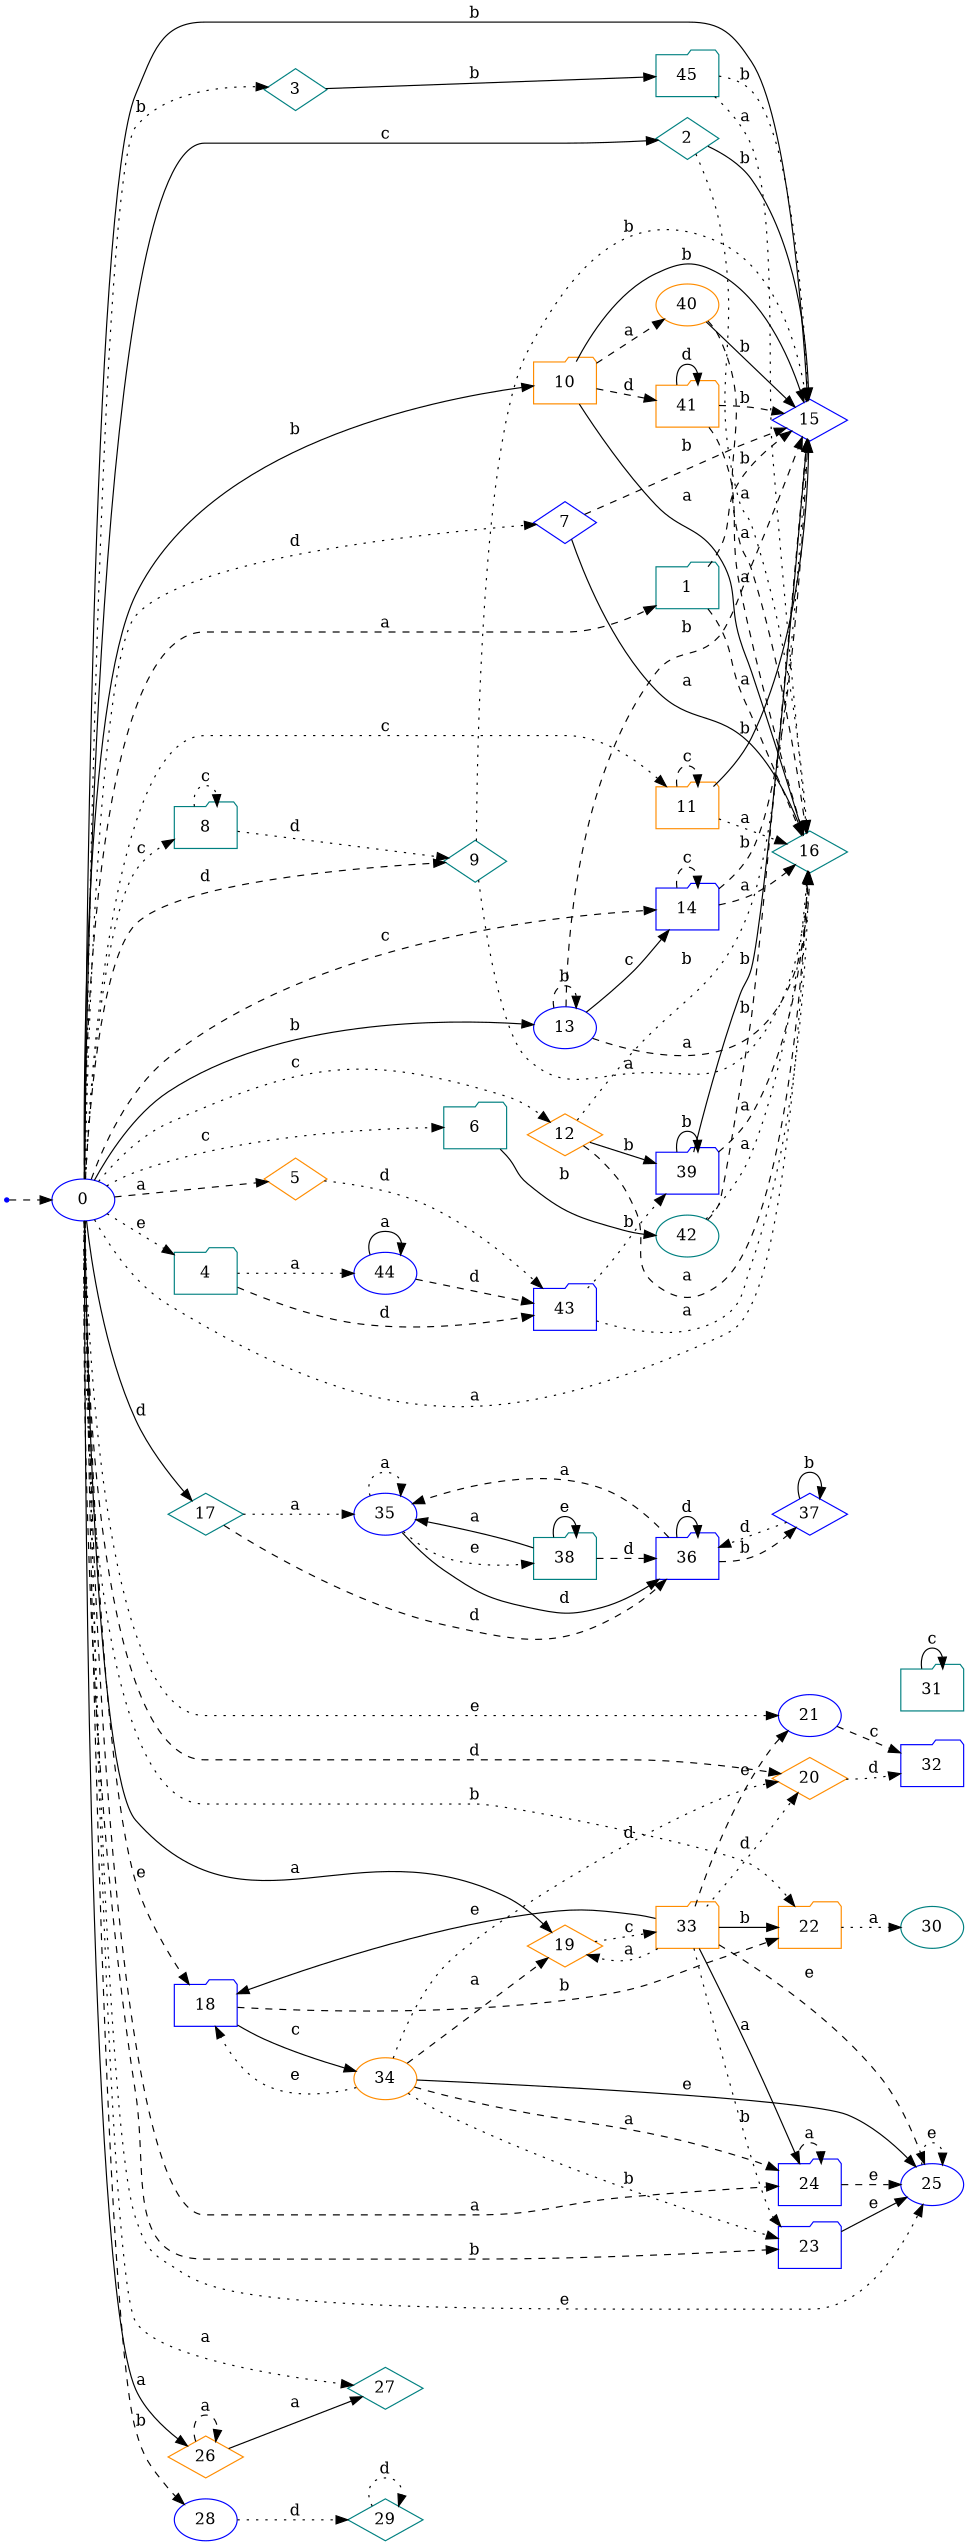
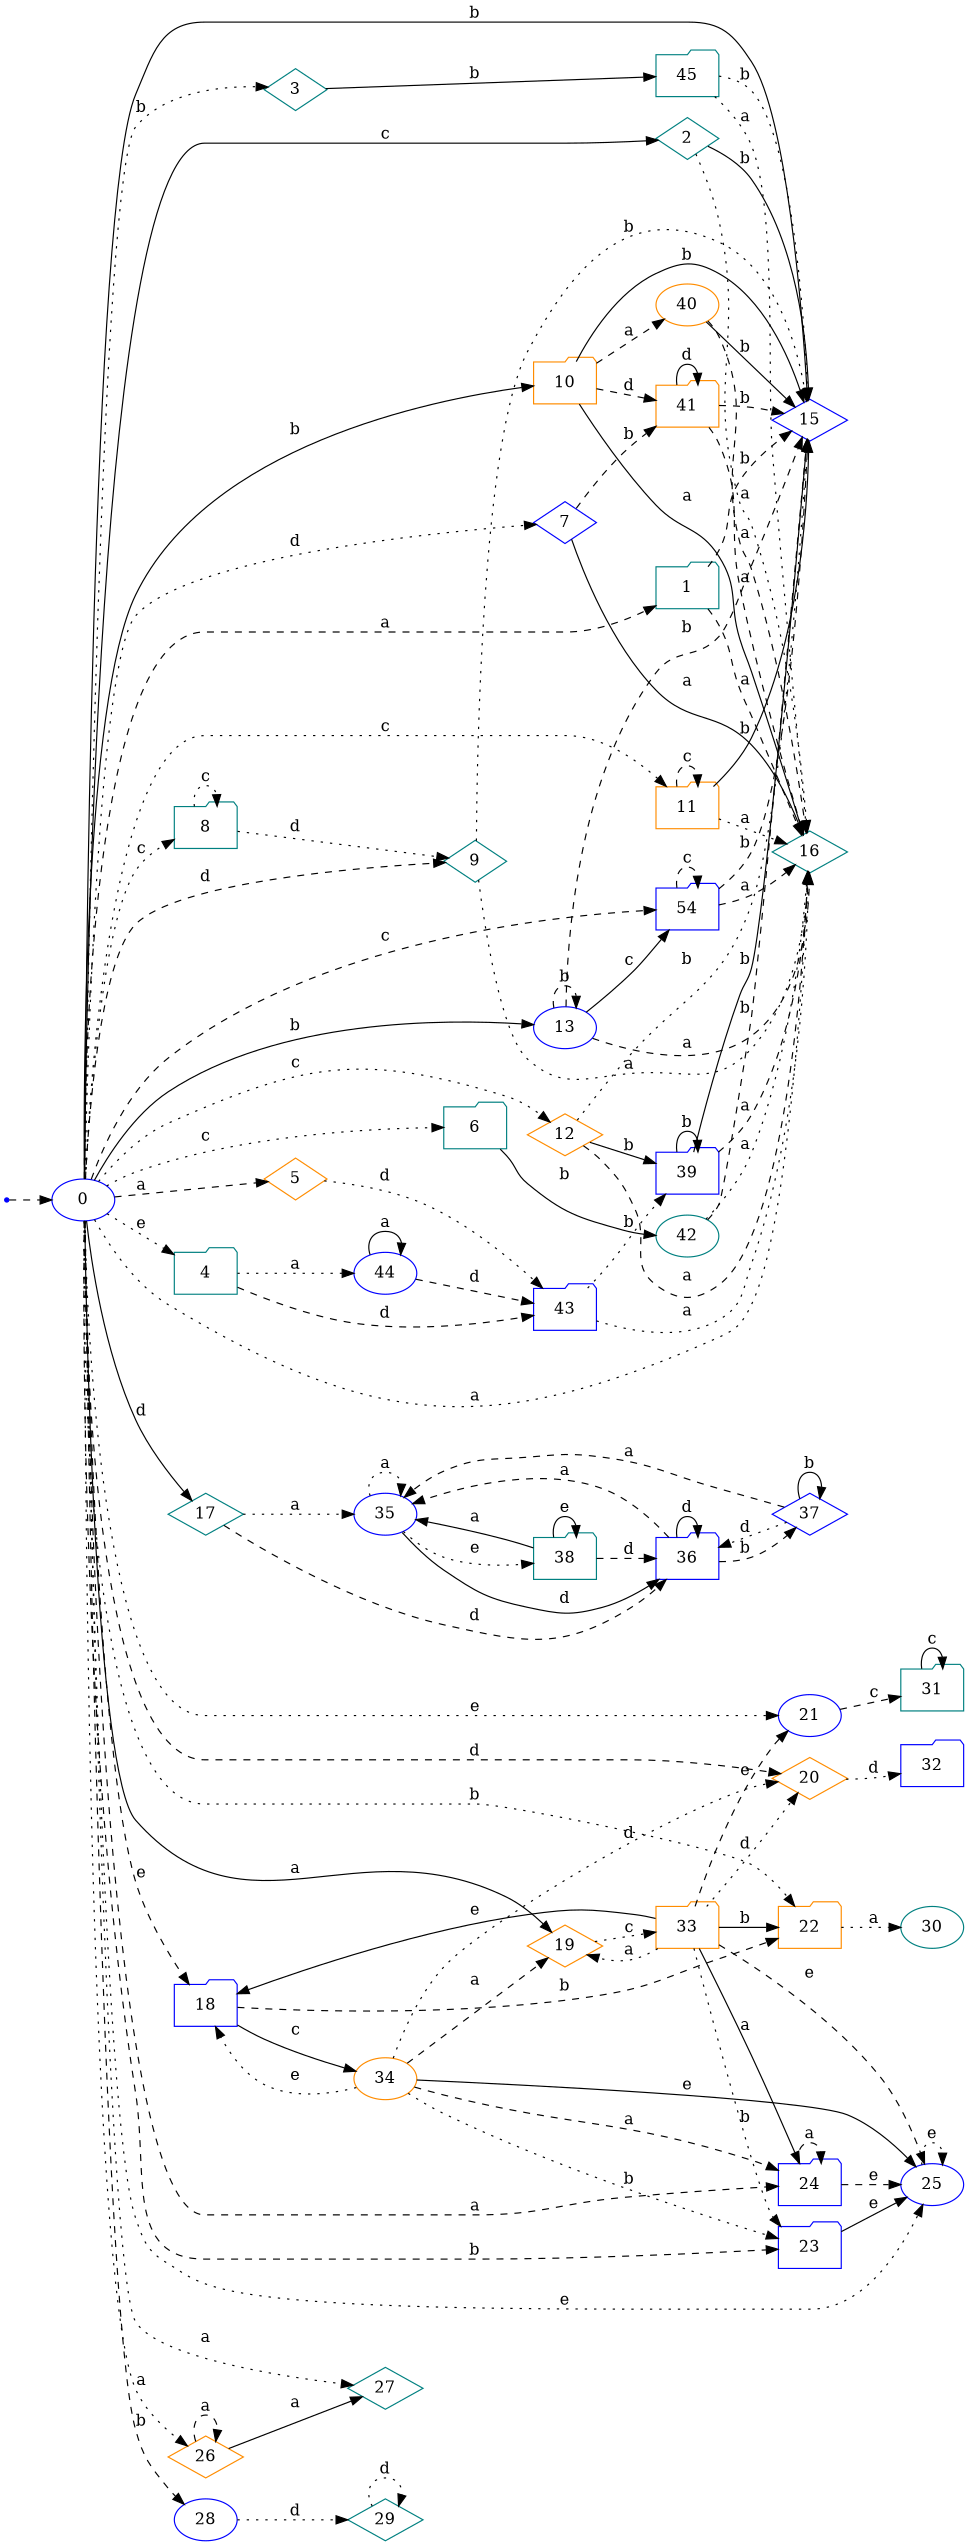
  digraph {
    rankdir=LR
    node [color=blue shape=folder]
    edge [style=dashed]
    dummy0 [shape=point]
    0 [shape=ellipse]
    1 [color=teal]
    2 [color=teal shape=diamond]
    3 [color=teal shape=diamond]
    4 [color=teal]
    5 [color=darkorange shape=diamond]
    6 [color=teal]
    7 [shape=diamond]
    8 [color=teal]
    9 [color=teal shape=diamond]
    10 [color=darkorange]
    11 [color=darkorange]
    12 [color=darkorange shape=diamond]
    13 [shape=ellipse]
-   14
+   14 [label=54]
    15 [shape=diamond]
    16 [color=teal shape=diamond]
    17 [color=teal shape=diamond]
    18
    19 [color=darkorange shape=diamond]
    20 [color=darkorange shape=diamond]
    21 [shape=ellipse]
    22 [color=darkorange]
    23
    24
    25 [shape=ellipse]
    26 [color=darkorange shape=diamond]
    27 [color=teal shape=diamond]
    28 [shape=ellipse]
    45 [color=teal]
    43
    44 [shape=ellipse]
    42 [color=teal shape=ellipse]
    40 [color=darkorange shape=ellipse]
    41 [color=darkorange]
    39
    35 [shape=ellipse]
    36
    34 [color=darkorange shape=ellipse]
    33 [color=darkorange]
    32
    31 [color=teal]
    30 [color=teal shape=ellipse]
    29 [color=teal shape=diamond]
    38 [color=teal]
    37 [shape=diamond]
    dummy0 -> 0
    0 -> 1 [label=a]
    0 -> 2 [label=c style=solid]
    0 -> 3 [label=b style=dotted]
    0 -> 4 [label=e style=dotted]
    0 -> 5 [label=a]
    0 -> 6 [label=c style=dotted]
    0 -> 7 [label=d style=dotted]
    0 -> 8 [label=c style=dotted]
    0 -> 9 [label=d]
    0 -> 10 [label=b style=solid]
    0 -> 11 [label=c style=dotted]
    0 -> 12 [label=c style=dotted]
    0 -> 13 [label=b style=solid]
    0 -> 14 [label=c]
    0 -> 15 [label=b style=solid]
    0 -> 16 [label=a style=dotted]
    0 -> 17 [label=d style=solid]
    0 -> 18 [label=e]
    0 -> 19 [label=a style=solid]
    0 -> 20 [label=d]
    0 -> 21 [label=e style=dotted]
    0 -> 22 [label=b style=dotted]
    0 -> 23 [label=b]
    0 -> 24 [label=a]
    0 -> 25 [label=e style=dotted]
-   0 -> 26 [label=a style=solid]
+   0 -> 26 [label=a style=dotted]
    0 -> 27 [label=a style=dotted]
    0 -> 28 [label=b]
    1 -> 15 [label=b]
    1 -> 16 [label=a]
    2 -> 15 [label=b style=solid]
    2 -> 16 [label=a style=dotted]
    3 -> 45 [label=b style=solid]
    4 -> 43 [label=d]
    4 -> 44 [label=a style=dotted]
    5 -> 43 [label=d style=dotted]
    6 -> 42 [label=b style=solid]
-   7 -> 15 [label=b]
+   7 -> 41 [label=b]
    7 -> 16 [label=a style=solid]
    8 -> 8 [label=c style=dotted]
    8 -> 9 [label=d style=dotted]
    9 -> 15 [label=b style=dotted]
    9 -> 16 [label=a style=dotted]
    10 -> 15 [label=b style=solid]
    10 -> 16 [label=a style=solid]
    10 -> 40 [label=a]
    10 -> 41 [label=d]
    11 -> 11 [label=c]
    11 -> 15 [label=b style=solid]
    11 -> 16 [label=a style=dotted]
    12 -> 15 [label=b style=dotted]
    12 -> 16 [label=a]
    12 -> 39 [label=b style=solid]
    13 -> 13 [label=b]
    13 -> 14 [label=c style=solid]
    13 -> 15 [label=b]
    13 -> 16 [label=a]
    14 -> 14 [label=c]
    14 -> 15 [label=b]
    14 -> 16 [label=a]
    17 -> 35 [label=a style=dotted]
    17 -> 36 [label=d]
    18 -> 22 [label=b]
    18 -> 34 [label=c style=solid]
    19 -> 33 [label=c style=dotted]
    20 -> 32 [label=d style=dotted]
-   21 -> 32 [label=c]
+   21 -> 31 [label=c]
    22 -> 30 [label=a style=dotted]
    23 -> 25 [label=e style=solid]
    24 -> 24 [label=a]
    24 -> 25 [label=e]
    25 -> 25 [label=e style=dotted]
    26 -> 26 [label=a]
    26 -> 27 [label=a style=solid]
    28 -> 29 [label=d style=dotted]
    45 -> 15 [label=b style=dotted]
    45 -> 16 [label=a style=dotted]
    43 -> 16 [label=a style=dotted]
    43 -> 39 [label=b style=dotted]
    44 -> 43 [label=d]
    44 -> 44 [label=a style=solid]
    42 -> 15 [label=b]
    42 -> 16 [label=a style=dotted]
    40 -> 15 [label=b style=solid]
    40 -> 16 [label=a]
    41 -> 15 [label=b]
    41 -> 16 [label=a]
    41 -> 41 [label=d style=solid]
    39 -> 15 [label=b style=solid]
    39 -> 16 [label=a]
    39 -> 39 [label=b style=solid]
    35 -> 35 [label=a style=dotted]
    35 -> 36 [label=d style=solid]
    35 -> 38 [label=e style=dotted]
    36 -> 35 [label=a]
    36 -> 36 [label=d style=solid]
    36 -> 37 [label=b]
    34 -> 18 [label=e style=dotted]
    34 -> 19 [label=a]
    34 -> 20 [label=d style=dotted]
    34 -> 23 [label=b style=dotted]
    34 -> 24 [label=a]
    34 -> 25 [label=e style=solid]
    33 -> 18 [label=e style=solid]
    33 -> 19 [label=a style=dotted]
    33 -> 20 [label=d style=dotted]
    33 -> 21 [label=e]
    33 -> 22 [label=b style=solid]
    33 -> 23 [label=b style=dotted]
    33 -> 24 [label=a style=solid]
    33 -> 25 [label=e]
    31 -> 31 [label=c style=solid]
    29 -> 29 [label=d style=dotted]
    38 -> 35 [label=a style=solid]
    38 -> 36 [label=d]
    38 -> 38 [label=e style=solid]
+   37 -> 35 [label=a]
    37 -> 36 [label=d style=dotted]
    37 -> 37 [label=b style=solid]
  }
